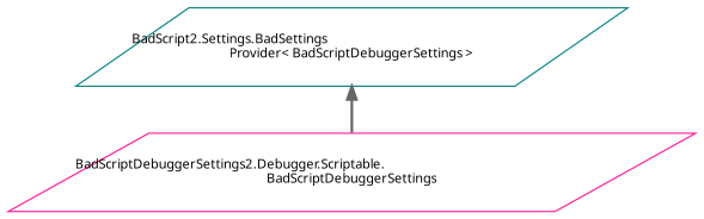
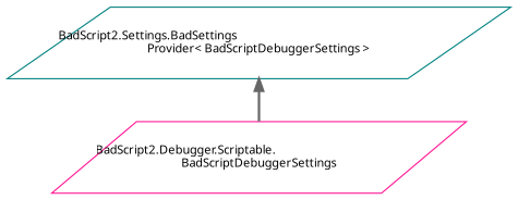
  digraph {
    rankdir=TB
    fontname="Noto Sans"
    node [fillcolor=white fontname="Noto Sans" fontsize=10 shape=parallelogram style=filled]
    n1 [color=teal height=0.2 label="BadScript2.Settings.BadSettings\lProvider\< BadScriptDebuggerSettings \>" width=0.4]
-   n2 [color=deeppink height=0.2 label="BadScriptDebuggerSettings2.Debugger.Scriptable.\lBadScriptDebuggerSettings" width=0.4]
+   n2 [color=deeppink height=0.2 label="BadScript2.Debugger.Scriptable.\lBadScriptDebuggerSettings" width=0.4]
    n1 -> n2 [color=gray40 dir=back fontname="Noto Sans" fontsize=10 labelfontname=Helvetica labelfontsize=10 style=bold]
  }
